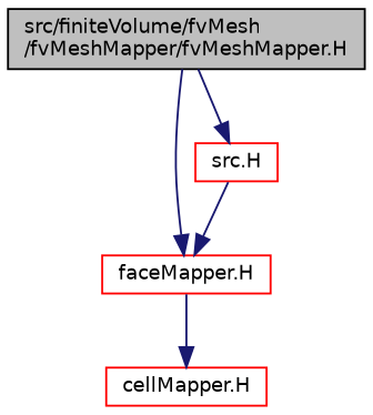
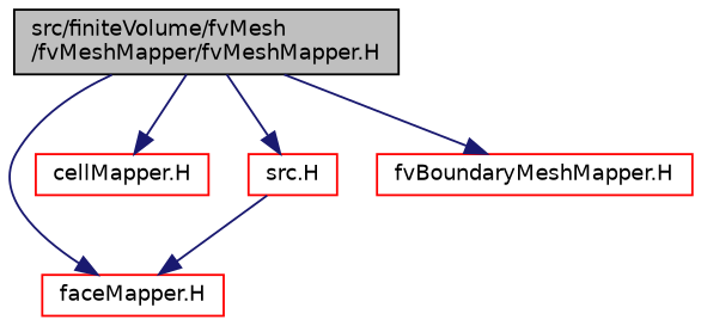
  digraph {
    node [color=red fontname=Helvetica fontsize=10 shape=record]
    edge [color=midnightblue fontname=Helvetica fontsize=10 labelfontname=Helvetica labelfontsize=10 style=solid]
    n1 [color=black fillcolor=grey75 fontcolor=black height=0.2 label="src/finiteVolume/fvMesh\l/fvMeshMapper/fvMeshMapper.H" style=filled width=0.4]
    n2 [height=0.2 label="faceMapper.H" width=0.4]
    n3 [height=0.2 label="cellMapper.H" width=0.4]
    n4 [height=0.2 label="src.H" width=0.4]
+   n5 [height=0.2 label="fvBoundaryMeshMapper.H" width=0.4]
    n1 -> n2
-   n2 -> n3
+   n1 -> n3
    n1 -> n4
+   n1 -> n5
    n4 -> n2
  }
